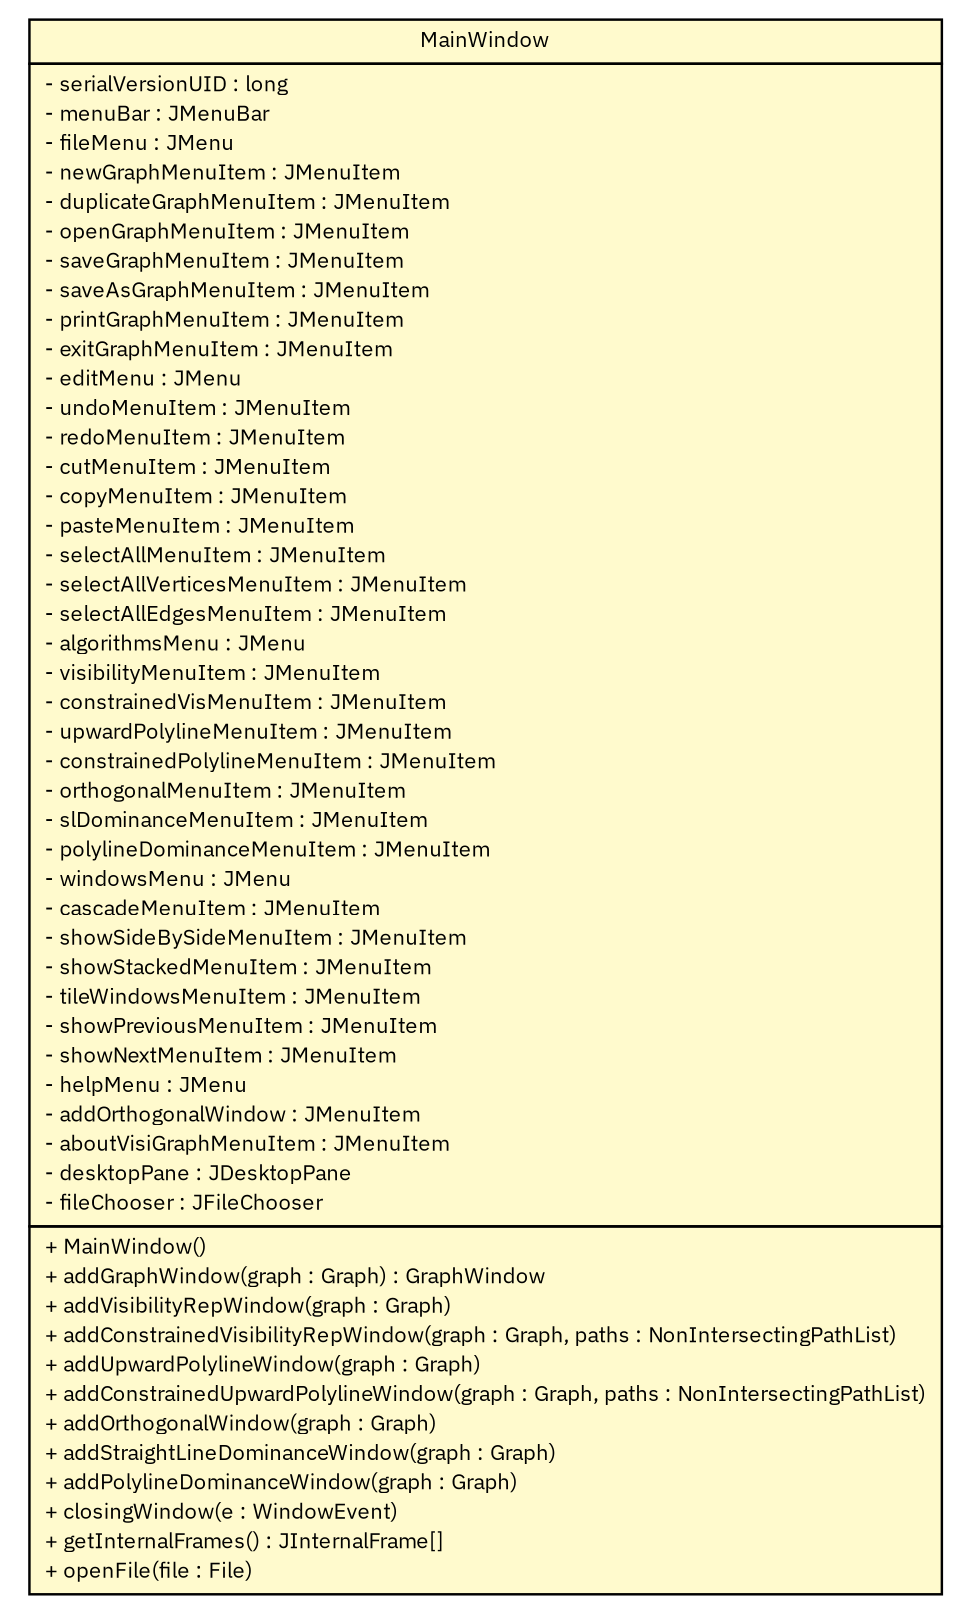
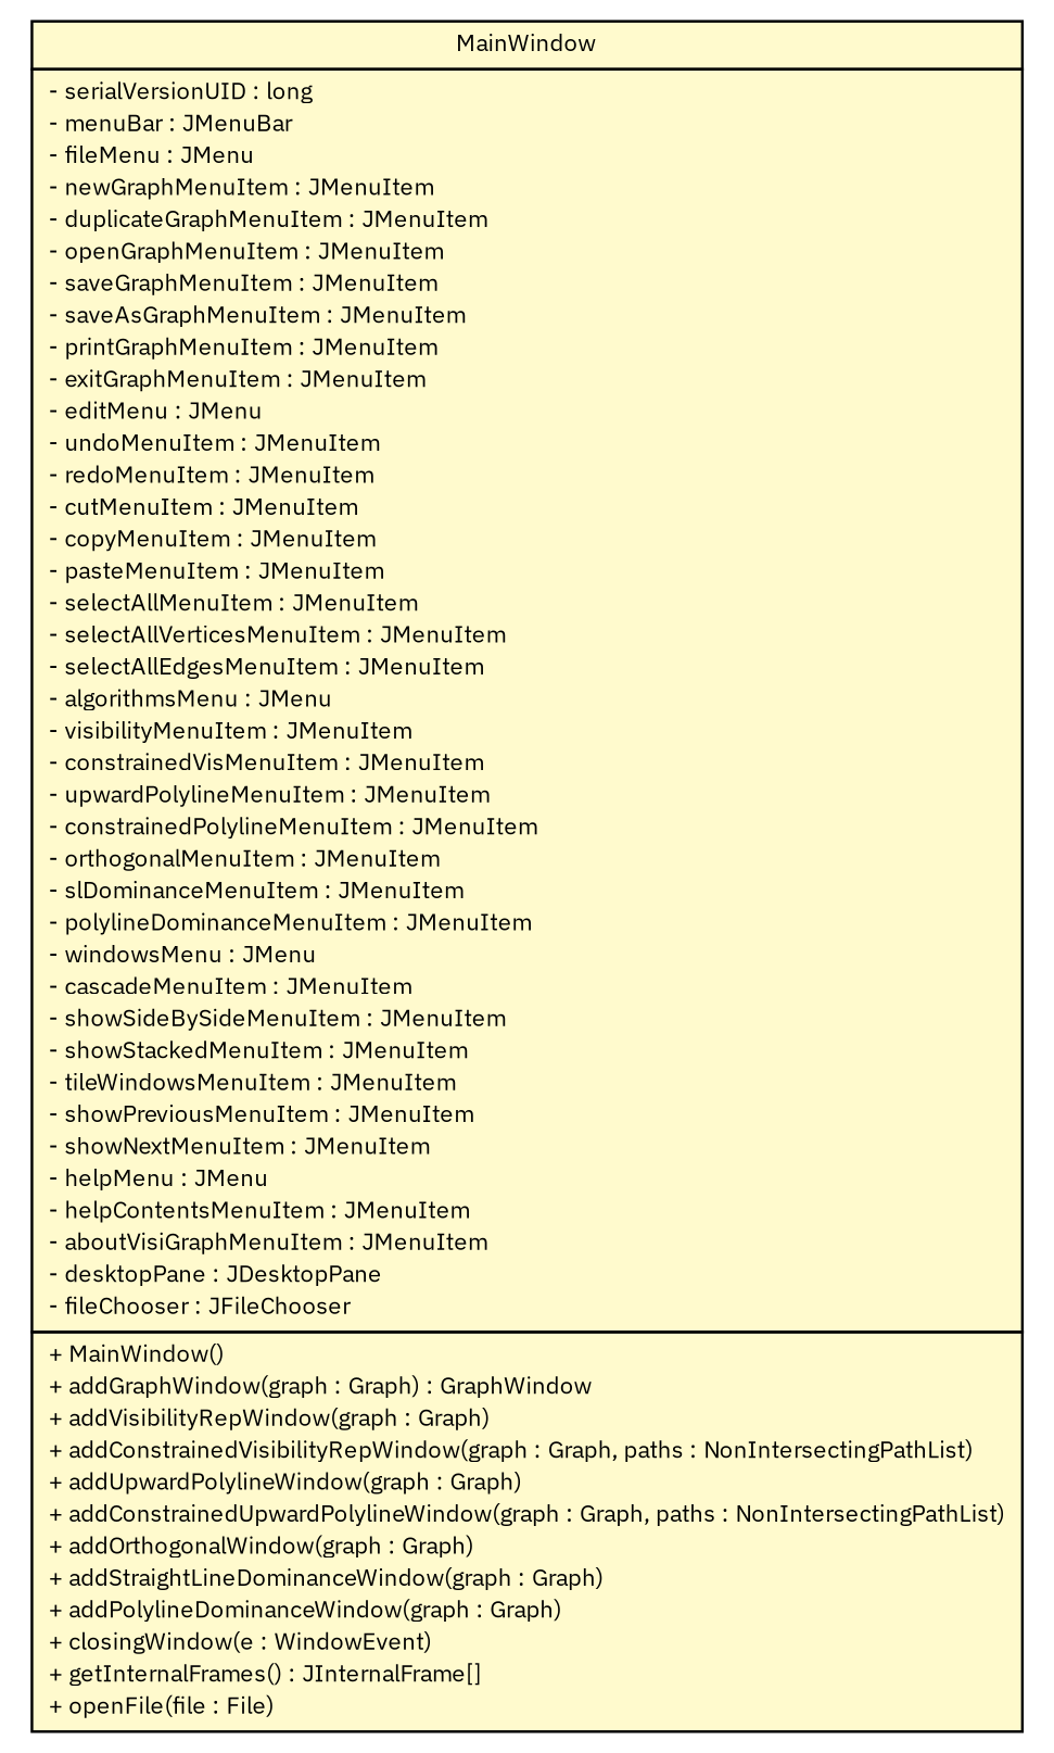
  digraph {
    nodesep=0.25
    ranksep=0.5
    fontname="IBM Plex Sans"
-   n1 [fontcolor=black fontname="IBM Plex Sans" fontsize=9.0 label=<<table title="pfc.gui.windows.MainWindow" border="0" cellborder="1" cellspacing="0" cellpadding="2" port="p" bgcolor="lemonChiffon" href="./MainWindow.html"> 		<tr><td><table border="0" cellspacing="0" cellpadding="1"> <tr><td align="center" balign="center"> MainWindow </td></tr> 		</table></td></tr> 		<tr><td><table border="0" cellspacing="0" cellpadding="1"> <tr><td align="left" balign="left"> - serialVersionUID : long </td></tr> <tr><td align="left" balign="left"> - menuBar : JMenuBar </td></tr> <tr><td align="left" balign="left"> - fileMenu : JMenu </td></tr> <tr><td align="left" balign="left"> - newGraphMenuItem : JMenuItem </td></tr> <tr><td align="left" balign="left"> - duplicateGraphMenuItem : JMenuItem </td></tr> <tr><td align="left" balign="left"> - openGraphMenuItem : JMenuItem </td></tr> <tr><td align="left" balign="left"> - saveGraphMenuItem : JMenuItem </td></tr> <tr><td align="left" balign="left"> - saveAsGraphMenuItem : JMenuItem </td></tr> <tr><td align="left" balign="left"> - printGraphMenuItem : JMenuItem </td></tr> <tr><td align="left" balign="left"> - exitGraphMenuItem : JMenuItem </td></tr> <tr><td align="left" balign="left"> - editMenu : JMenu </td></tr> <tr><td align="left" balign="left"> - undoMenuItem : JMenuItem </td></tr> <tr><td align="left" balign="left"> - redoMenuItem : JMenuItem </td></tr> <tr><td align="left" balign="left"> - cutMenuItem : JMenuItem </td></tr> <tr><td align="left" balign="left"> - copyMenuItem : JMenuItem </td></tr> <tr><td align="left" balign="left"> - pasteMenuItem : JMenuItem </td></tr> <tr><td align="left" balign="left"> - selectAllMenuItem : JMenuItem </td></tr> <tr><td align="left" balign="left"> - selectAllVerticesMenuItem : JMenuItem </td></tr> <tr><td align="left" balign="left"> - selectAllEdgesMenuItem : JMenuItem </td></tr> <tr><td align="left" balign="left"> - algorithmsMenu : JMenu </td></tr> <tr><td align="left" balign="left"> - visibilityMenuItem : JMenuItem </td></tr> <tr><td align="left" balign="left"> - constrainedVisMenuItem : JMenuItem </td></tr> <tr><td align="left" balign="left"> - upwardPolylineMenuItem : JMenuItem </td></tr> <tr><td align="left" balign="left"> - constrainedPolylineMenuItem : JMenuItem </td></tr> <tr><td align="left" balign="left"> - orthogonalMenuItem : JMenuItem </td></tr> <tr><td align="left" balign="left"> - slDominanceMenuItem : JMenuItem </td></tr> <tr><td align="left" balign="left"> - polylineDominanceMenuItem : JMenuItem </td></tr> <tr><td align="left" balign="left"> - windowsMenu : JMenu </td></tr> <tr><td align="left" balign="left"> - cascadeMenuItem : JMenuItem </td></tr> <tr><td align="left" balign="left"> - showSideBySideMenuItem : JMenuItem </td></tr> <tr><td align="left" balign="left"> - showStackedMenuItem : JMenuItem </td></tr> <tr><td align="left" balign="left"> - tileWindowsMenuItem : JMenuItem </td></tr> <tr><td align="left" balign="left"> - showPreviousMenuItem : JMenuItem </td></tr> <tr><td align="left" balign="left"> - showNextMenuItem : JMenuItem </td></tr> <tr><td align="left" balign="left"> - helpMenu : JMenu </td></tr> <tr><td align="left" balign="left"> - addOrthogonalWindow : JMenuItem </td></tr> <tr><td align="left" balign="left"> - aboutVisiGraphMenuItem : JMenuItem </td></tr> <tr><td align="left" balign="left"> - desktopPane : JDesktopPane </td></tr> <tr><td align="left" balign="left"> - fileChooser : JFileChooser </td></tr> 		</table></td></tr> 		<tr><td><table border="0" cellspacing="0" cellpadding="1"> <tr><td align="left" balign="left"> + MainWindow() </td></tr> <tr><td align="left" balign="left"> + addGraphWindow(graph : Graph) : GraphWindow </td></tr> <tr><td align="left" balign="left"> + addVisibilityRepWindow(graph : Graph) </td></tr> <tr><td align="left" balign="left"> + addConstrainedVisibilityRepWindow(graph : Graph, paths : NonIntersectingPathList) </td></tr> <tr><td align="left" balign="left"> + addUpwardPolylineWindow(graph : Graph) </td></tr> <tr><td align="left" balign="left"> + addConstrainedUpwardPolylineWindow(graph : Graph, paths : NonIntersectingPathList) </td></tr> <tr><td align="left" balign="left"> + addOrthogonalWindow(graph : Graph) </td></tr> <tr><td align="left" balign="left"> + addStraightLineDominanceWindow(graph : Graph) </td></tr> <tr><td align="left" balign="left"> + addPolylineDominanceWindow(graph : Graph) </td></tr> <tr><td align="left" balign="left"> + closingWindow(e : WindowEvent) </td></tr> <tr><td align="left" balign="left"> + getInternalFrames() : JInternalFrame[] </td></tr> <tr><td align="left" balign="left"> + openFile(file : File) </td></tr> 		</table></td></tr> 		</table>> shape=plaintext]
+   n1 [fontcolor=black fontname="IBM Plex Sans" fontsize=9.0 label=<<table title="pfc.gui.windows.MainWindow" border="0" cellborder="1" cellspacing="0" cellpadding="2" port="p" bgcolor="lemonChiffon" href="./MainWindow.html"> 		<tr><td><table border="0" cellspacing="0" cellpadding="1"> <tr><td align="center" balign="center"> MainWindow </td></tr> 		</table></td></tr> 		<tr><td><table border="0" cellspacing="0" cellpadding="1"> <tr><td align="left" balign="left"> - serialVersionUID : long </td></tr> <tr><td align="left" balign="left"> - menuBar : JMenuBar </td></tr> <tr><td align="left" balign="left"> - fileMenu : JMenu </td></tr> <tr><td align="left" balign="left"> - newGraphMenuItem : JMenuItem </td></tr> <tr><td align="left" balign="left"> - duplicateGraphMenuItem : JMenuItem </td></tr> <tr><td align="left" balign="left"> - openGraphMenuItem : JMenuItem </td></tr> <tr><td align="left" balign="left"> - saveGraphMenuItem : JMenuItem </td></tr> <tr><td align="left" balign="left"> - saveAsGraphMenuItem : JMenuItem </td></tr> <tr><td align="left" balign="left"> - printGraphMenuItem : JMenuItem </td></tr> <tr><td align="left" balign="left"> - exitGraphMenuItem : JMenuItem </td></tr> <tr><td align="left" balign="left"> - editMenu : JMenu </td></tr> <tr><td align="left" balign="left"> - undoMenuItem : JMenuItem </td></tr> <tr><td align="left" balign="left"> - redoMenuItem : JMenuItem </td></tr> <tr><td align="left" balign="left"> - cutMenuItem : JMenuItem </td></tr> <tr><td align="left" balign="left"> - copyMenuItem : JMenuItem </td></tr> <tr><td align="left" balign="left"> - pasteMenuItem : JMenuItem </td></tr> <tr><td align="left" balign="left"> - selectAllMenuItem : JMenuItem </td></tr> <tr><td align="left" balign="left"> - selectAllVerticesMenuItem : JMenuItem </td></tr> <tr><td align="left" balign="left"> - selectAllEdgesMenuItem : JMenuItem </td></tr> <tr><td align="left" balign="left"> - algorithmsMenu : JMenu </td></tr> <tr><td align="left" balign="left"> - visibilityMenuItem : JMenuItem </td></tr> <tr><td align="left" balign="left"> - constrainedVisMenuItem : JMenuItem </td></tr> <tr><td align="left" balign="left"> - upwardPolylineMenuItem : JMenuItem </td></tr> <tr><td align="left" balign="left"> - constrainedPolylineMenuItem : JMenuItem </td></tr> <tr><td align="left" balign="left"> - orthogonalMenuItem : JMenuItem </td></tr> <tr><td align="left" balign="left"> - slDominanceMenuItem : JMenuItem </td></tr> <tr><td align="left" balign="left"> - polylineDominanceMenuItem : JMenuItem </td></tr> <tr><td align="left" balign="left"> - windowsMenu : JMenu </td></tr> <tr><td align="left" balign="left"> - cascadeMenuItem : JMenuItem </td></tr> <tr><td align="left" balign="left"> - showSideBySideMenuItem : JMenuItem </td></tr> <tr><td align="left" balign="left"> - showStackedMenuItem : JMenuItem </td></tr> <tr><td align="left" balign="left"> - tileWindowsMenuItem : JMenuItem </td></tr> <tr><td align="left" balign="left"> - showPreviousMenuItem : JMenuItem </td></tr> <tr><td align="left" balign="left"> - showNextMenuItem : JMenuItem </td></tr> <tr><td align="left" balign="left"> - helpMenu : JMenu </td></tr> <tr><td align="left" balign="left"> - helpContentsMenuItem : JMenuItem </td></tr> <tr><td align="left" balign="left"> - aboutVisiGraphMenuItem : JMenuItem </td></tr> <tr><td align="left" balign="left"> - desktopPane : JDesktopPane </td></tr> <tr><td align="left" balign="left"> - fileChooser : JFileChooser </td></tr> 		</table></td></tr> 		<tr><td><table border="0" cellspacing="0" cellpadding="1"> <tr><td align="left" balign="left"> + MainWindow() </td></tr> <tr><td align="left" balign="left"> + addGraphWindow(graph : Graph) : GraphWindow </td></tr> <tr><td align="left" balign="left"> + addVisibilityRepWindow(graph : Graph) </td></tr> <tr><td align="left" balign="left"> + addConstrainedVisibilityRepWindow(graph : Graph, paths : NonIntersectingPathList) </td></tr> <tr><td align="left" balign="left"> + addUpwardPolylineWindow(graph : Graph) </td></tr> <tr><td align="left" balign="left"> + addConstrainedUpwardPolylineWindow(graph : Graph, paths : NonIntersectingPathList) </td></tr> <tr><td align="left" balign="left"> + addOrthogonalWindow(graph : Graph) </td></tr> <tr><td align="left" balign="left"> + addStraightLineDominanceWindow(graph : Graph) </td></tr> <tr><td align="left" balign="left"> + addPolylineDominanceWindow(graph : Graph) </td></tr> <tr><td align="left" balign="left"> + closingWindow(e : WindowEvent) </td></tr> <tr><td align="left" balign="left"> + getInternalFrames() : JInternalFrame[] </td></tr> <tr><td align="left" balign="left"> + openFile(file : File) </td></tr> 		</table></td></tr> 		</table>> shape=plaintext]
  }
